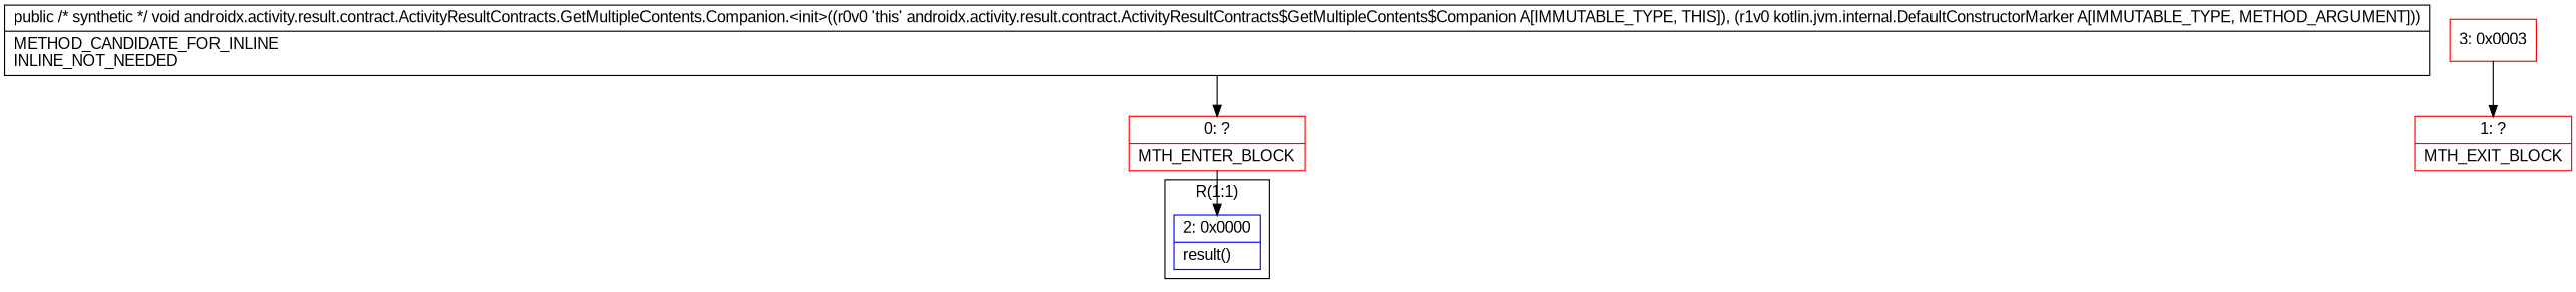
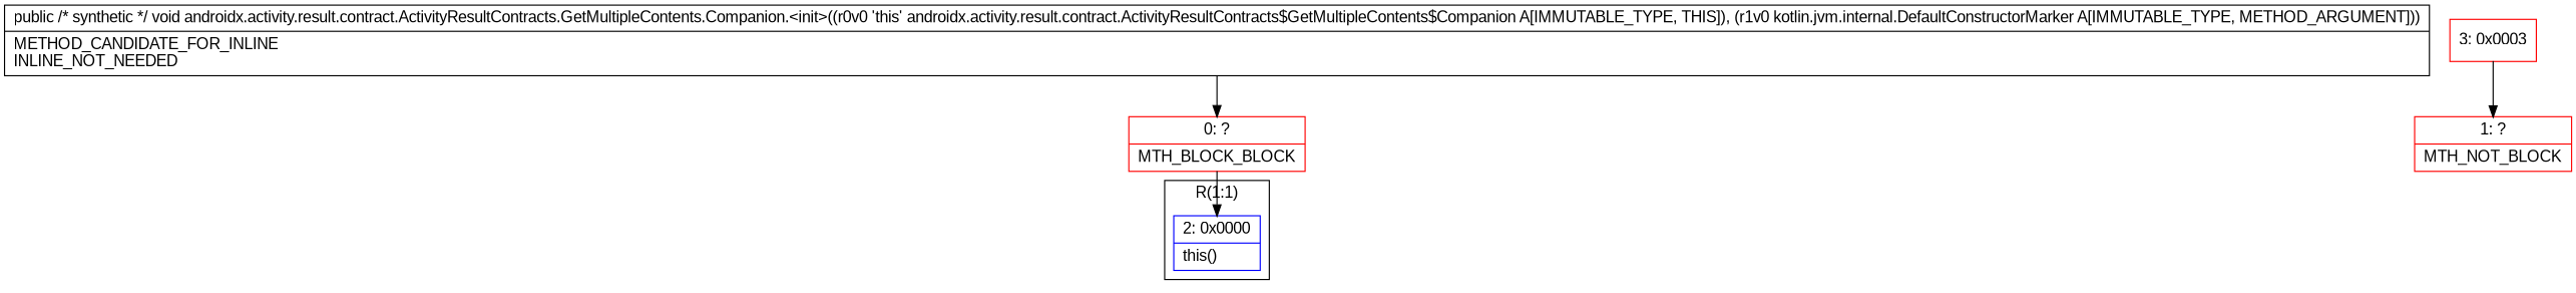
  digraph {
    fontname="Liberation Sans"
    node [color=red fontname="Liberation Sans" shape=record]
    edge [fontname="Liberation Sans"]
-   n1 [color=blue label="{2\:\ 0x0000|result()\l}"]
+   n1 [color=blue label="{2\:\ 0x0000|this()\l}"]
    n2 [label="{3\:\ 0x0003}"]
-   n3 [label="{1\:\ ?|MTH_EXIT_BLOCK\l}"]
-   n4 [label="{0\:\ ?|MTH_ENTER_BLOCK\l}"]
+   n3 [label="{1\:\ ?|MTH_NOT_BLOCK\l}"]
+   n4 [label="{0\:\ ?|MTH_BLOCK_BLOCK\l}"]
    n5 [label="{public \/* synthetic *\/ void androidx.activity.result.contract.ActivityResultContracts.GetMultipleContents.Companion.\<init\>((r0v0 'this' androidx.activity.result.contract.ActivityResultContracts$GetMultipleContents$Companion A[IMMUTABLE_TYPE, THIS]), (r1v0 kotlin.jvm.internal.DefaultConstructorMarker A[IMMUTABLE_TYPE, METHOD_ARGUMENT]))  | METHOD_CANDIDATE_FOR_INLINE\lINLINE_NOT_NEEDED\l}" color=""]
    subgraph cluster_1 {
      label="R(1:1)"
      n1
    }
    n2 -> n3
    n4 -> n1
    n5 -> n4
  }
